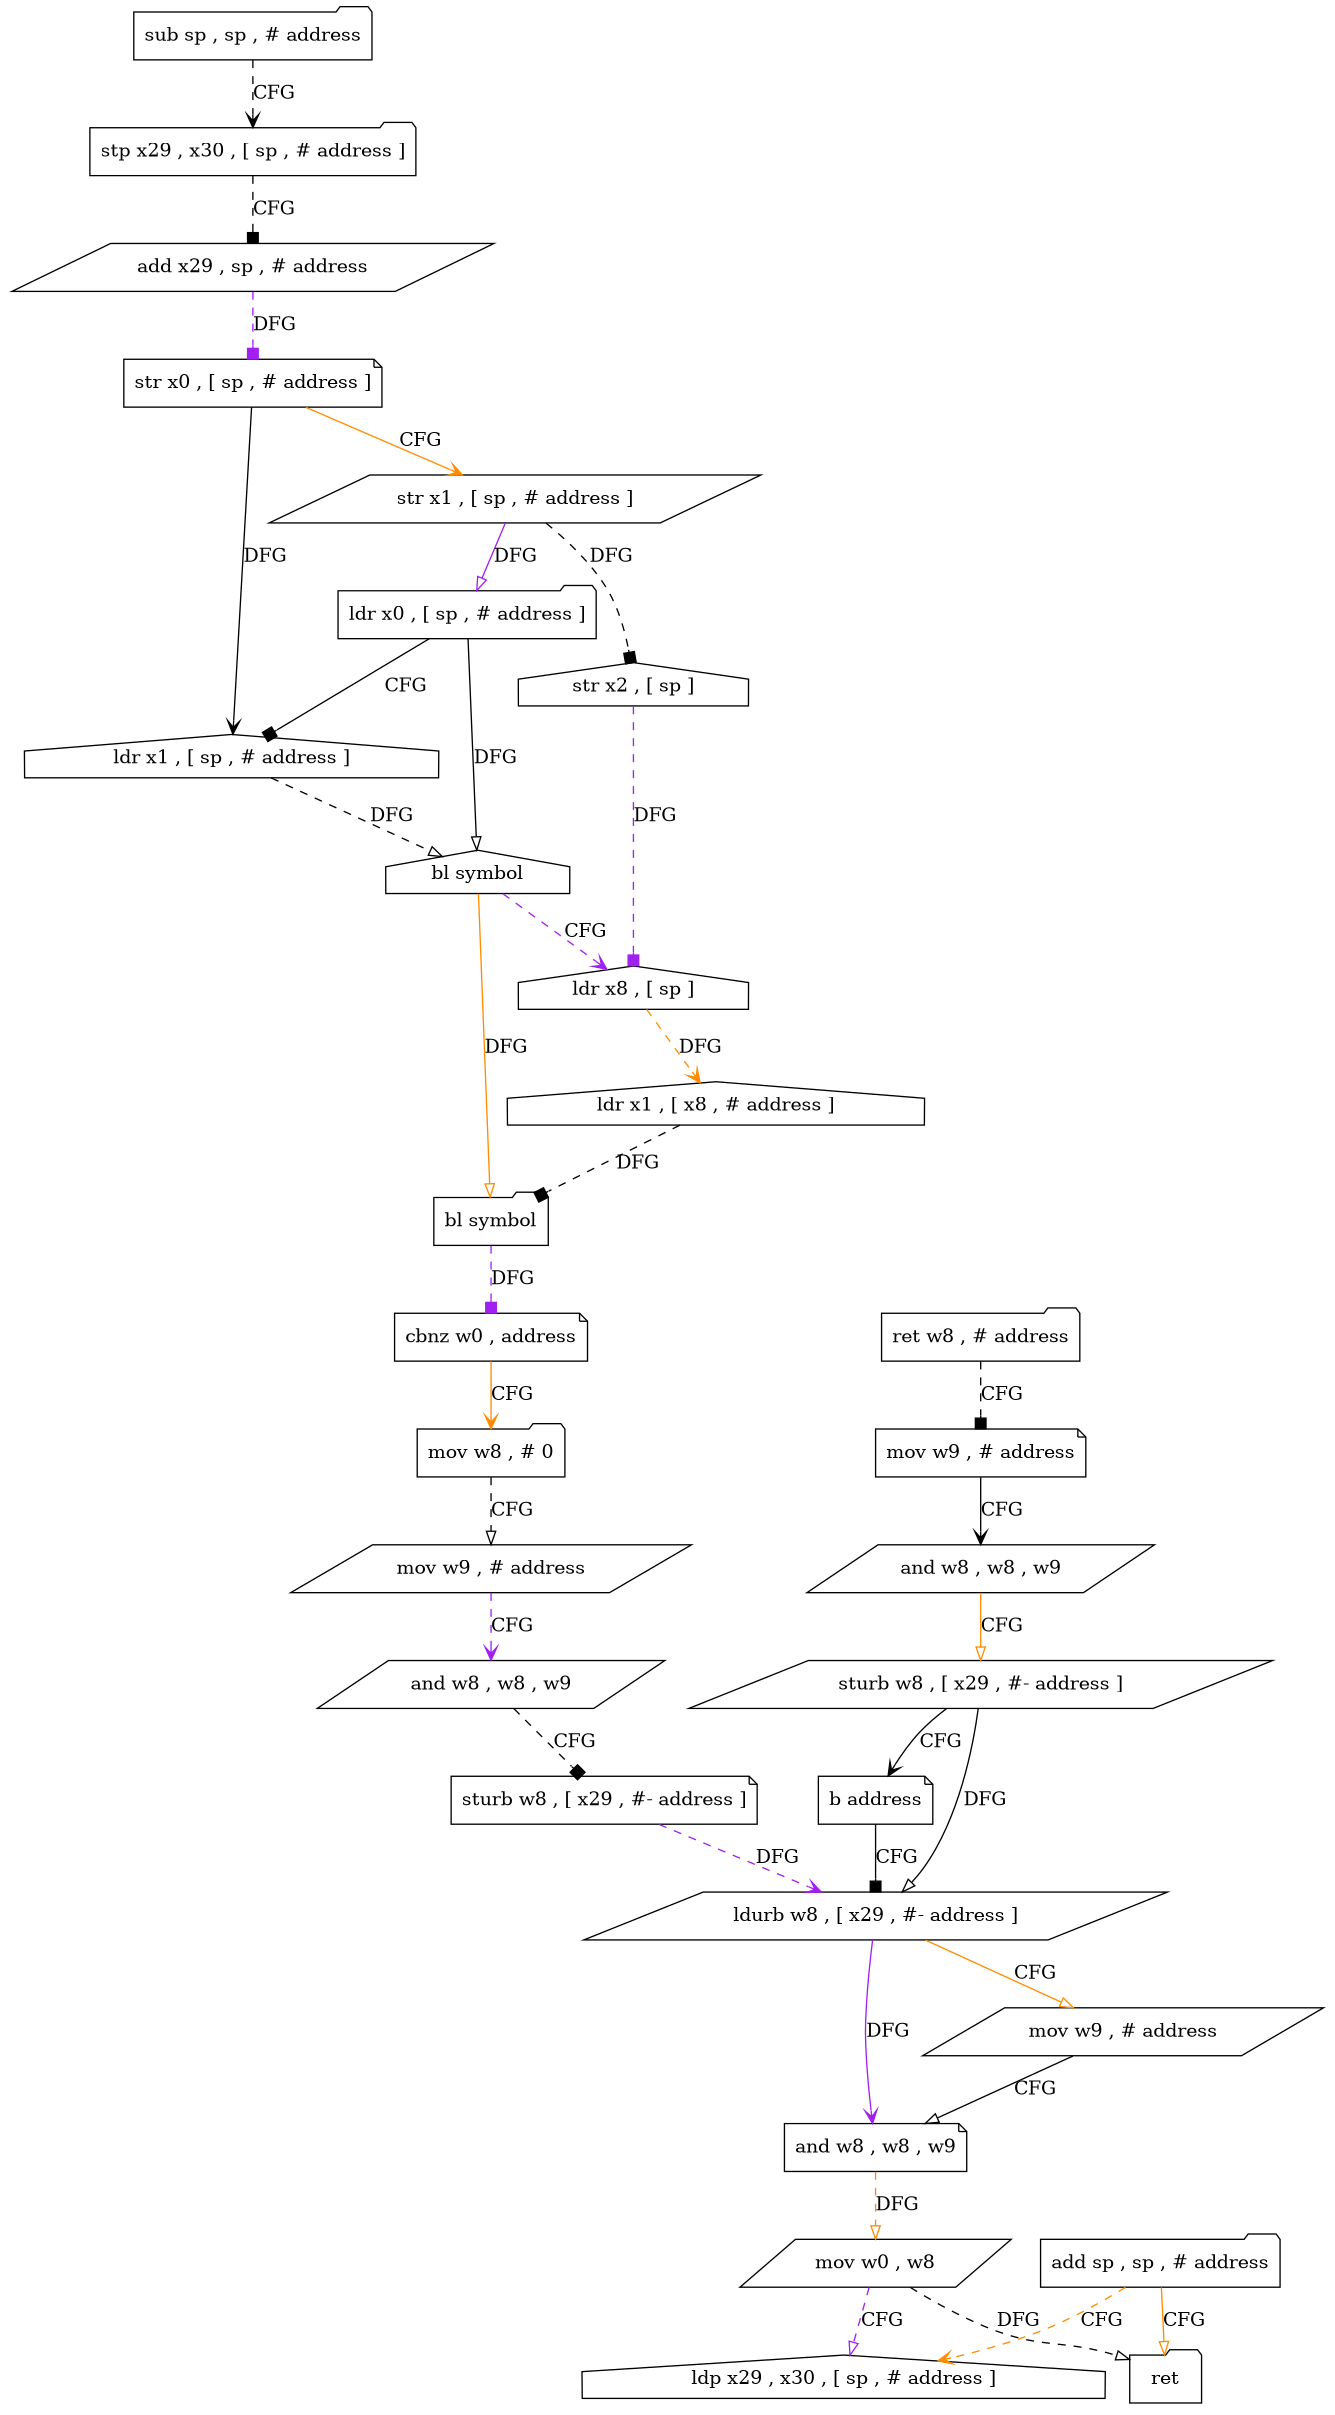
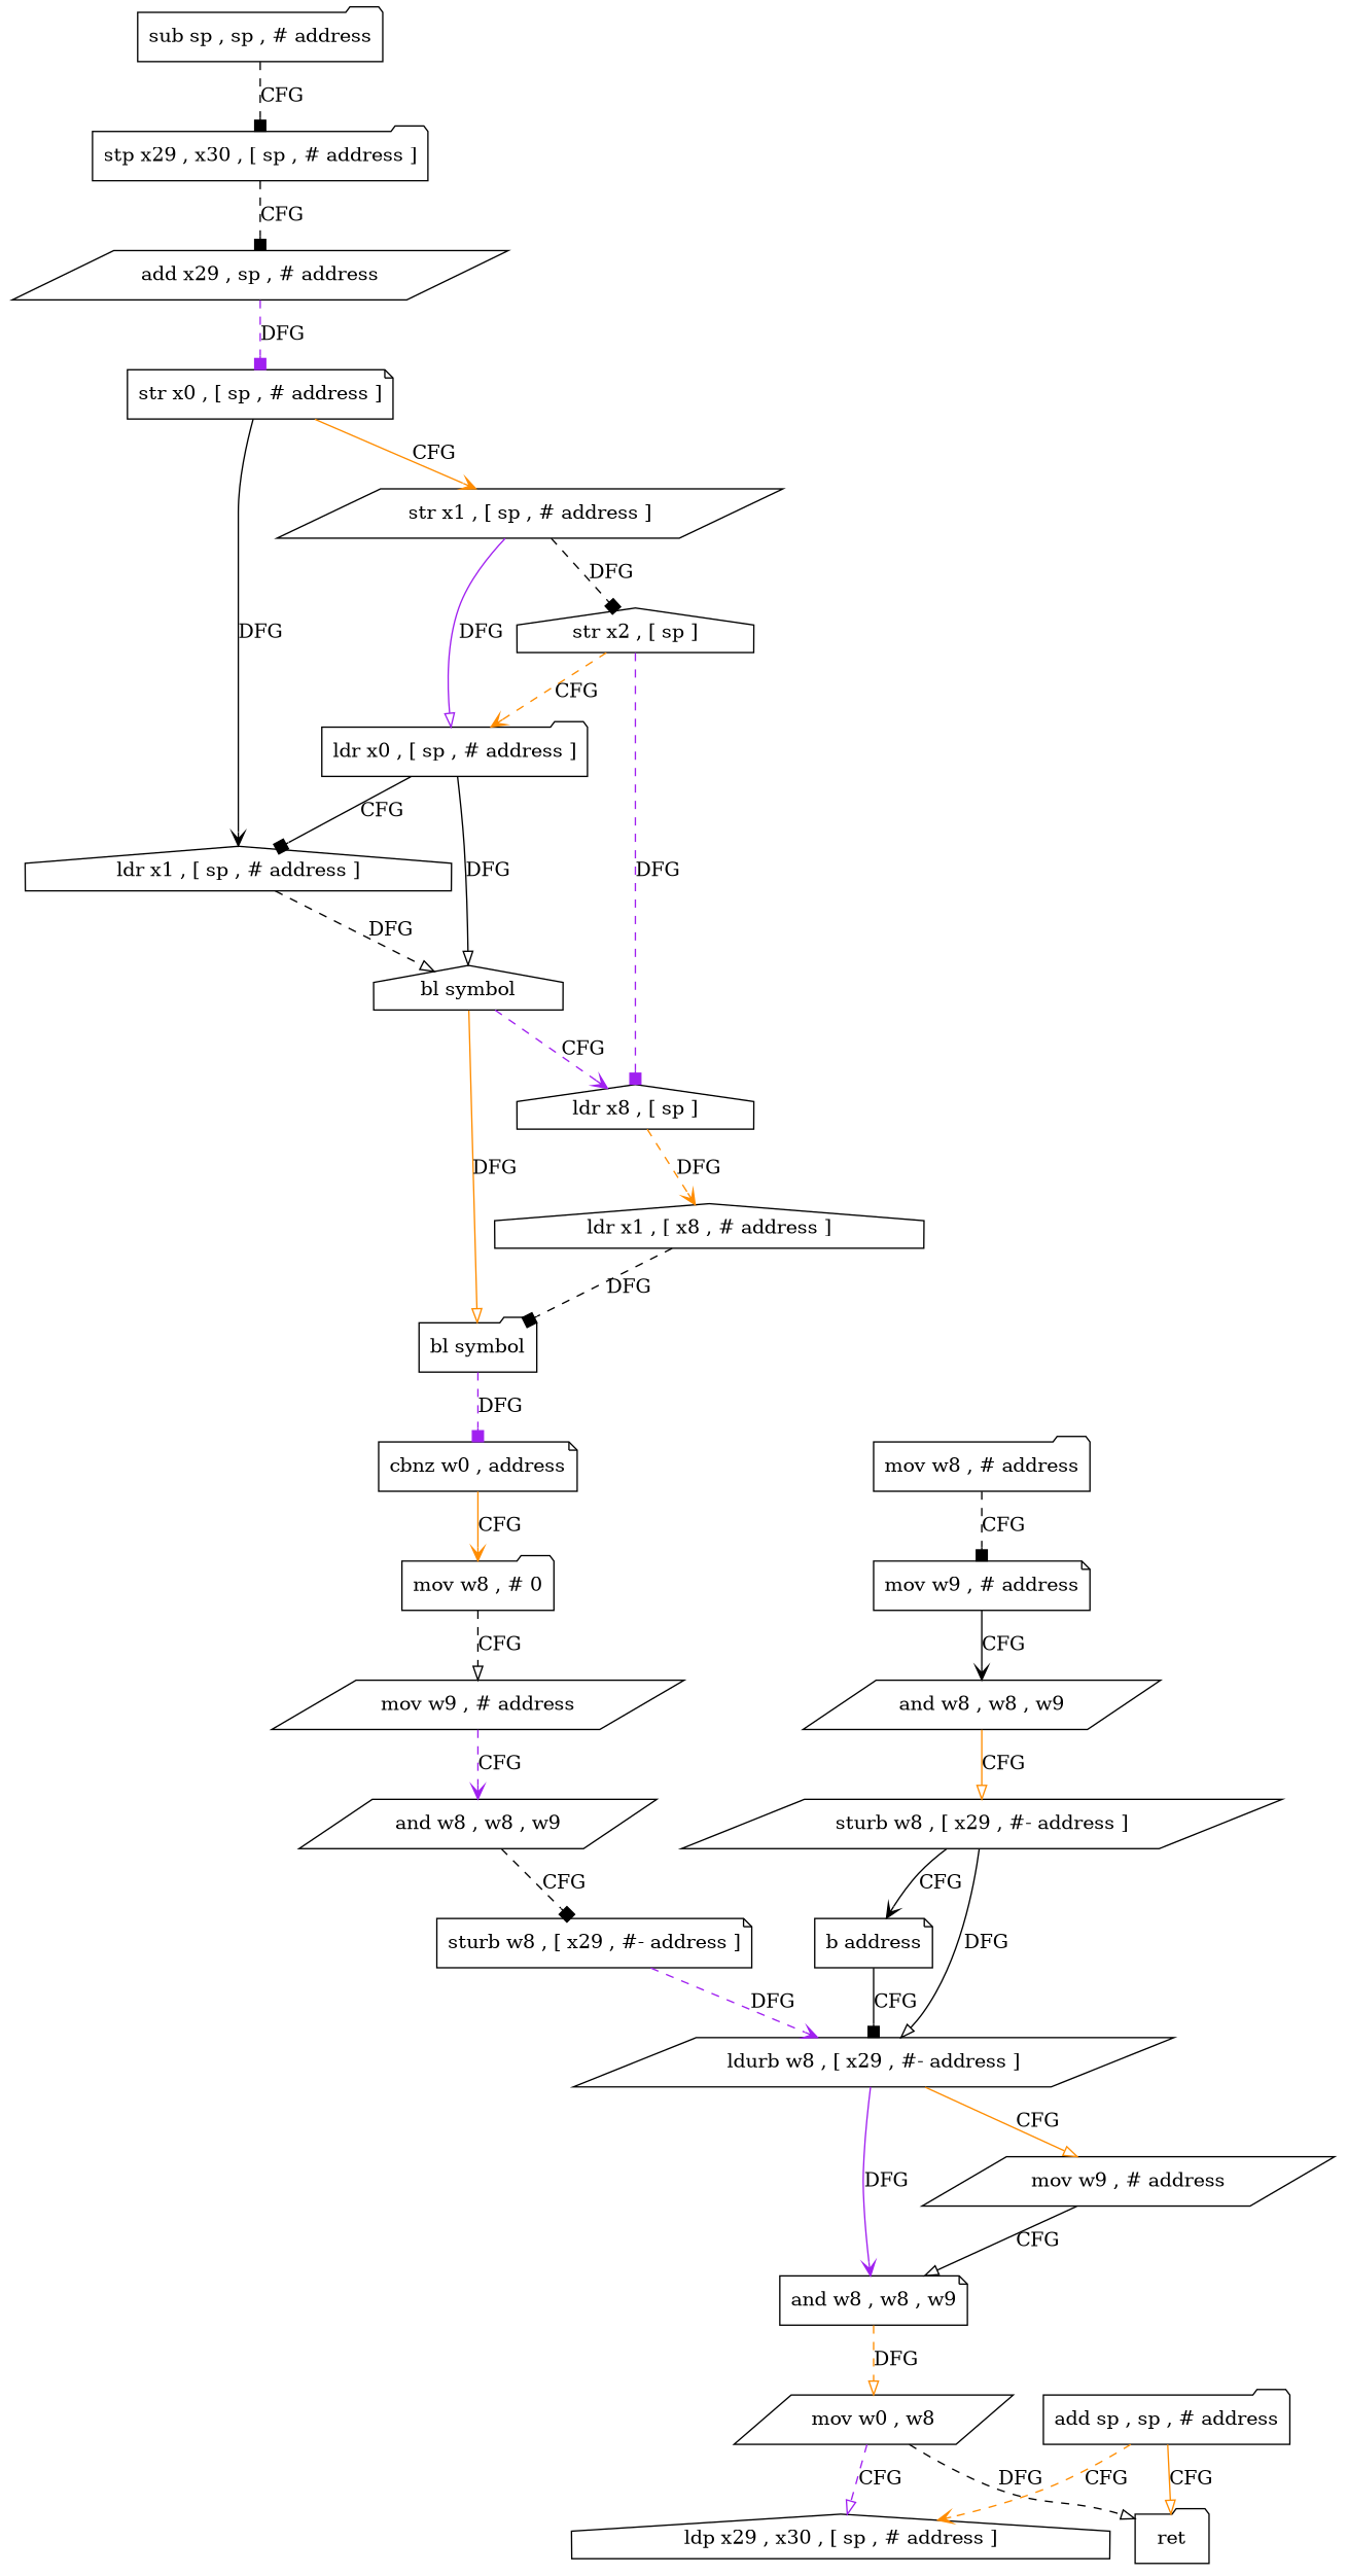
  digraph {
    node [shape=parallelogram]
    edge [arrowhead=vee color=black style=dashed]
    n1 [label="sub sp , sp , # address" shape=folder]
    n2 [label="stp x29 , x30 , [ sp , # address ]" shape=folder]
    n3 [label="add x29 , sp , # address"]
    n4 [label="str x0 , [ sp , # address ]" shape=note]
    n5 [label="str x1 , [ sp , # address ]"]
    n6 [label="ldr x1 , [ sp , # address ]" shape=house]
    n7 [label="str x2 , [ sp ]" shape=house]
    n8 [label="ldr x0 , [ sp , # address ]" shape=folder]
    n9 [label="bl symbol" shape=house]
    n10 [label="ldr x8 , [ sp ]" shape=house]
    n11 [label="ldr x1 , [ x8 , # address ]" shape=house]
    n12 [label="bl symbol" shape=folder]
    n13 [label="cbnz w0 , address" shape=note]
    n14 [label="mov w8 , # 0" shape=folder]
    n15 [label="mov w9 , # address"]
-   n16 [label="ret w8 , # address" shape=folder]
+   n16 [label="mov w8 , # address" shape=folder]
    n17 [label="mov w9 , # address" shape=note]
    n18 [label="and w8 , w8 , w9"]
    n19 [label="and w8 , w8 , w9"]
    n20 [label="sturb w8 , [ x29 , #- address ]" shape=note]
    n21 [label="ldurb w8 , [ x29 , #- address ]"]
    n22 [label="mov w9 , # address"]
    n23 [label="and w8 , w8 , w9" shape=note]
    n24 [label="mov w0 , w8"]
    n25 [label="sturb w8 , [ x29 , #- address ]"]
    n26 [label="b address" shape=note]
    n27 [label="ldp x29 , x30 , [ sp , # address ]" shape=house]
    n28 [label=ret shape=folder]
    n29 [label="add sp , sp , # address" shape=folder]
-   n1 -> n2 [label=CFG]
+   n1 -> n2 [arrowhead=box label=CFG]
    n2 -> n3 [arrowhead=box label=CFG]
    n3 -> n4 [arrowhead=box color=purple label=DFG]
    n4 -> n5 [color=darkorange label=CFG style=solid]
    n4 -> n6 [label=DFG style=solid]
    n5 -> n7 [arrowhead=box label=DFG]
    n5 -> n8 [arrowhead=onormal color=purple label=DFG style=solid]
    n6 -> n9 [arrowhead=onormal label=DFG]
+   n7 -> n8 [color=darkorange label=CFG]
    n7 -> n10 [arrowhead=box color=purple label=DFG]
    n8 -> n6 [arrowhead=box label=CFG style=solid]
    n8 -> n9 [arrowhead=onormal label=DFG style=solid]
    n9 -> n10 [color=purple label=CFG]
    n9 -> n12 [arrowhead=onormal color=darkorange label=DFG style=solid]
    n10 -> n11 [color=darkorange label=DFG]
    n11 -> n12 [arrowhead=box label=DFG]
    n12 -> n13 [arrowhead=box color=purple label=DFG]
    n13 -> n14 [color=darkorange label=CFG style=solid]
    n14 -> n15 [arrowhead=onormal label=CFG]
    n15 -> n18 [color=purple label=CFG]
    n16 -> n17 [arrowhead=box label=CFG]
    n17 -> n19 [label=CFG style=solid]
    n18 -> n20 [arrowhead=box label=CFG]
    n19 -> n25 [arrowhead=onormal color=darkorange label=CFG style=solid]
    n20 -> n21 [color=purple label=DFG]
    n21 -> n22 [arrowhead=onormal color=darkorange label=CFG style=solid]
    n21 -> n23 [color=purple label=DFG style=solid]
    n22 -> n23 [arrowhead=onormal label=CFG style=solid]
    n23 -> n24 [arrowhead=onormal color=darkorange label=DFG]
    n24 -> n27 [arrowhead=onormal color=purple label=CFG]
    n24 -> n28 [arrowhead=onormal label=DFG]
    n25 -> n21 [arrowhead=onormal label=DFG style=solid]
    n25 -> n26 [label=CFG style=solid]
    n26 -> n21 [arrowhead=box label=CFG style=solid]
    n29 -> n27 [color=darkorange label=CFG]
    n29 -> n28 [arrowhead=onormal color=darkorange label=CFG style=solid]
  }
